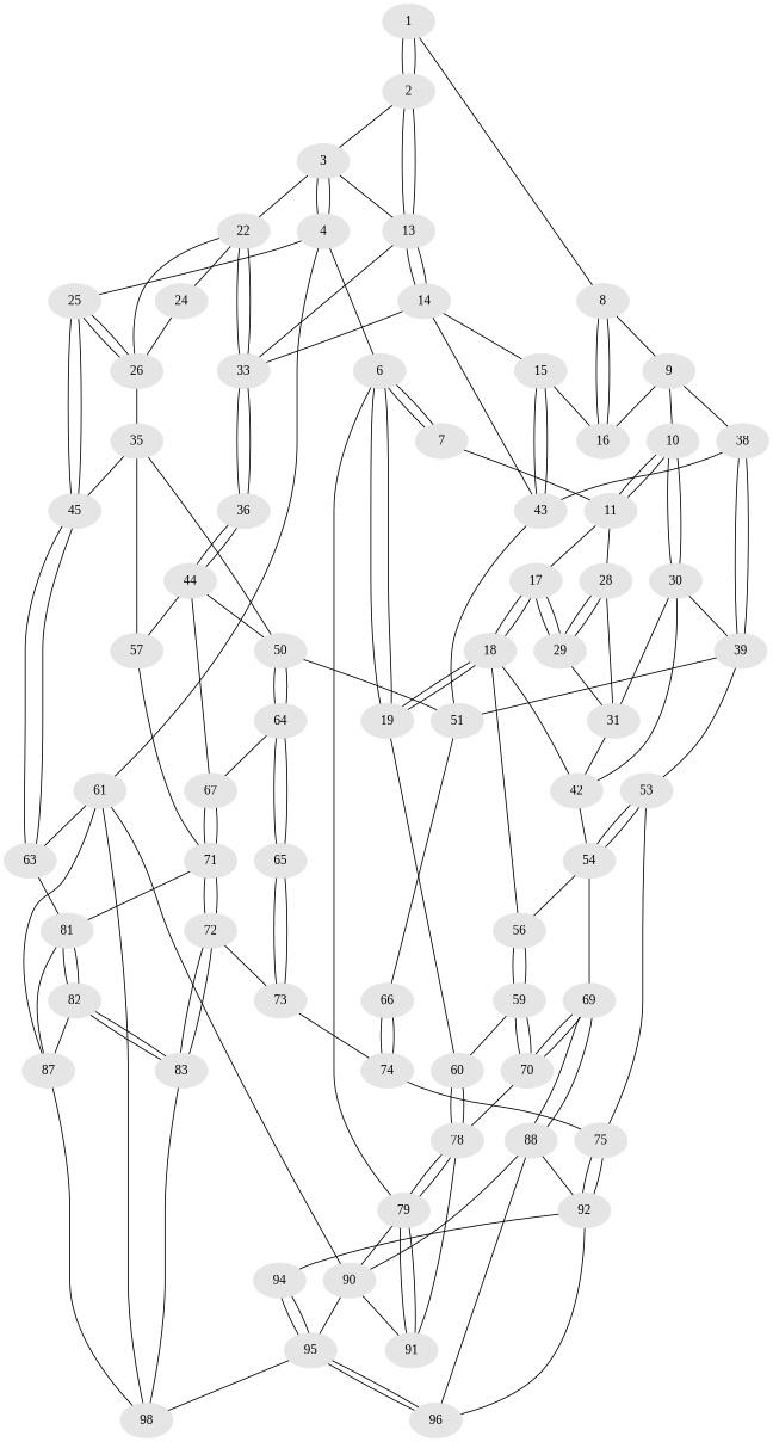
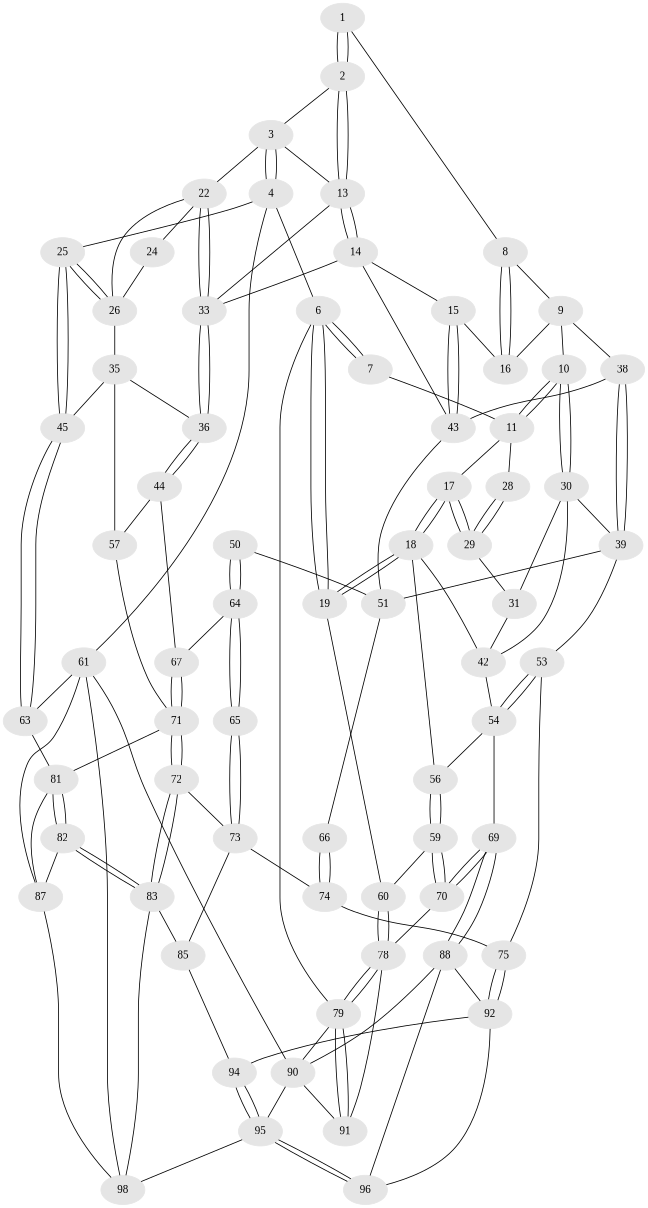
  graph {
    fontname="Liberation Serif"
    node [color=gray90 fontname="Liberation Serif" style=filled]
    edge [fontname="Liberation Serif"]
    1
    2
    8
    3 [super="+20"]
    13 [super="+21"]
    9 [super="+37"]
    16
    4 [super="+5"]
    22 [super="+23"]
    14 [super="+41"]
    33 [super="+34"]
    6
    25
    61 [super="+62"]
    24
    26 [super="+27"]
    7
    19
    79
    45
    63
    87 [super="+97"]
    90 [super="+100"]
    98 [super="+101"]
    11 [super="+12"]
    60
    91
    17
    28
    10
    38
    30 [super="+40"]
    43 [super="+44"]
    39 [super="+52"]
    42 [super="+47"]
    31 [super="+32"]
    18 [super="+48"]
    29
    15
    36
    51 [super="+55"]
    56
    54
    59
    78 [super="+80"]
    35 [super="+46"]
    57
    53 [super="+68"]
    n49 [label=44 super="+58"]
    71 [super="+76"]
    50
    67
    66
    75
    69
    81 [super="+86"]
    64
    65
    74
    70
    88 [super="+89"]
    92 [super="+93"]
    72
    95 [super="+99"]
    82
    73 [super="+77"]
+   85
    96
    83 [super="+84"]
    94
    1 -- 2
    1 -- 2
    1 -- 8
    2 -- 3
    2 -- 13
    2 -- 13
    8 -- 9
    8 -- 16
    8 -- 16
    3 -- 13
    3 -- 4
    3 -- 4
    3 -- 22
    13 -- 14
    13 -- 14
    13 -- 33
    9 -- 16
    9 -- 10
    9 -- 38
    4 -- 6
    4 -- 25
    4 -- 61
    22 -- 33
    22 -- 33
    22 -- 24
    22 -- 26
    14 -- 33
    14 -- 43
    14 -- 15
    33 -- 36
    33 -- 36
    6 -- 7
    6 -- 7
    6 -- 19
    6 -- 19
    6 -- 79
    25 -- 26
    25 -- 26
    25 -- 45
    25 -- 45
    61 -- 63
    61 -- 87
    61 -- 90
    61 -- 98
    24 -- 26
    26 -- 35
    7 -- 11
    19 -- 60
    79 -- 90
    79 -- 91
    79 -- 91
    45 -- 63
    45 -- 63
    63 -- 81
    87 -- 98
    90 -- 91
    90 -- 95
    11 -- 17
    11 -- 28
    60 -- 78
    60 -- 78
    17 -- 18
    17 -- 18
    17 -- 29
    17 -- 29
-   28 -- 31
    28 -- 29
    28 -- 29
    10 -- 11
    10 -- 11
    10 -- 30
    10 -- 30
    38 -- 43
    38 -- 39
    38 -- 39
    30 -- 39
    30 -- 42
    30 -- 31
    43 -- 51
    39 -- 51
    39 -- 53
    42 -- 54
    31 -- 42
    18 -- 19
    18 -- 19
    18 -- 42
    18 -- 56
    29 -- 31
    15 -- 16
    15 -- 43
    15 -- 43
    36 -- n49
    36 -- n49
    51 -- 66
    56 -- 59
    56 -- 59
    54 -- 56
    54 -- 69
    59 -- 60
    59 -- 70
    59 -- 70
    78 -- 79
    78 -- 79
    78 -- 91
    35 -- 45
-   35 -- 50
+   35 -- 36
    35 -- 57
    57 -- 71
    53 -- 54
    53 -- 54
    53 -- 75
    n49 -- 57
-   n49 -- 50
    n49 -- 67
    71 -- 81
    71 -- 72
    71 -- 72
    50 -- 51
    50 -- 64
    50 -- 64
    67 -- 71
    67 -- 71
    66 -- 74
    66 -- 74
    75 -- 92
    75 -- 92
    69 -- 70
    69 -- 70
    69 -- 88
    69 -- 88
    81 -- 87
    81 -- 82
    81 -- 82
    64 -- 67
    64 -- 65
    64 -- 65
    65 -- 73
    65 -- 73
    74 -- 75
    70 -- 78
    88 -- 90
    88 -- 92
    88 -- 96
    92 -- 96
    92 -- 94
    72 -- 73
    72 -- 83
    72 -- 83
    95 -- 98
    95 -- 96
    95 -- 96
    82 -- 87
    82 -- 83
    82 -- 83
    73 -- 74
+   73 -- 85
+   85 -- 94
    83 -- 98
+   83 -- 85
    94 -- 95
    94 -- 95
  }
